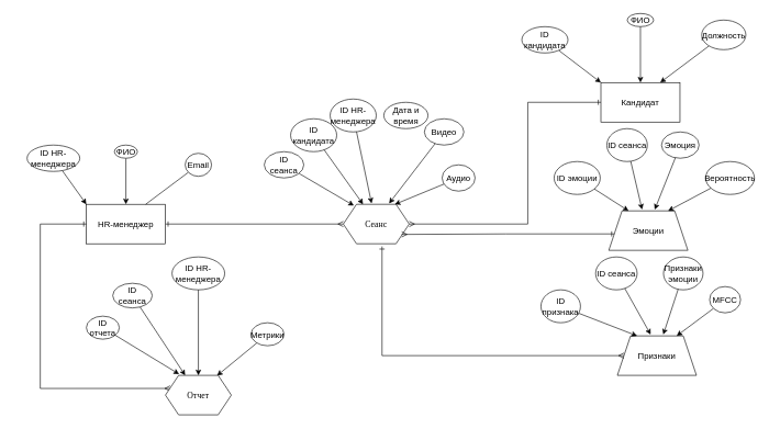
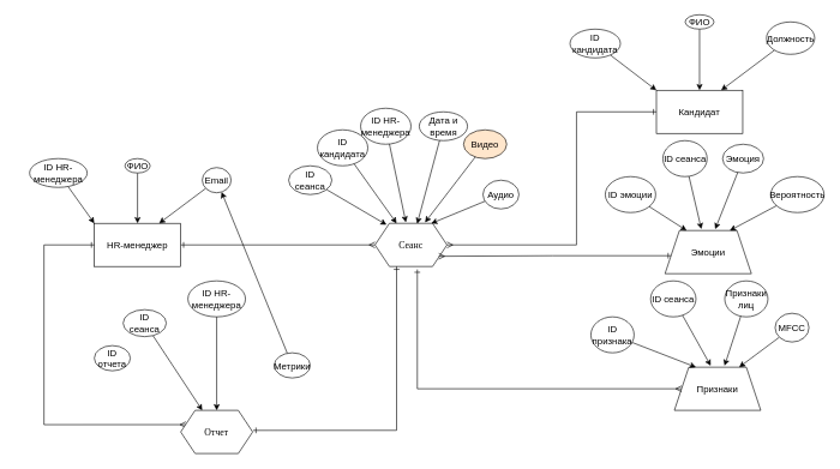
  <mxCell id="0" />
  <mxCell id="1" parent="0" />
  <mxCell id="2" style="edgeStyle=orthogonalEdgeStyle;rounded=0;orthogonalLoop=1;jettySize=auto;html=1;entryX=0;entryY=0.5;entryDx=0;entryDy=0;entryPerimeter=0;startArrow=ERone;startFill=0;endArrow=ERmany;endFill=0;fontSize=13;" parent="1" source="46" target="4" edge="1"><mxGeometry relative="1" as="geometry" /></mxCell>
  <mxCell id="3" value="" style="group;fontSize=13;" parent="1" vertex="1" connectable="0"><mxGeometry y="150" width="320" height="220" as="geometry" x="400" /></mxCell>
  <mxCell id="4" value="&lt;div&gt;Сеанс&lt;/div&gt;" style="verticalAlign=middle;align=center;overflow=width;vsdxID=12;shape=stencil(lZFNCoQwDIVPk30nYWD26txDsNpgp5Xa+fH2tgRRXEhn917yJYEXoGo27aQB1RyDH/WXu2iAakBkZ3TgmBRQA1T1Pugh+LfrxE9tJrN6+U/e8JM5VHkE1SL2psQ/hbXsDuzjD3ZrbvC9fO8FicVk+fXrBJLYo+vZWkn+2D9HnUryJmpW);spacingTop=-3;spacingBottom=-3;spacingLeft=-3;spacingRight=-3;points=[];labelBackgroundColor=none;rounded=0;html=1;whiteSpace=wrap;fontFamily=Verdana;fontSize=13;" parent="3" vertex="1"><mxGeometry x="120" y="160" width="100" height="60" as="geometry" /></mxCell>
  <mxCell id="5" value="&lt;div&gt;ID сеанса&lt;/div&gt;" style="ellipse;whiteSpace=wrap;html=1;fontSize=13;" parent="3" vertex="1"><mxGeometry y="80" width="60" height="40" as="geometry" /></mxCell>
  <mxCell id="6" value="&lt;div&gt;ID кандидата&lt;/div&gt;" style="ellipse;whiteSpace=wrap;html=1;fontSize=13;" parent="3" vertex="1"><mxGeometry x="40" y="30" width="70" height="50" as="geometry" /></mxCell>
  <mxCell id="7" value="&lt;div&gt;ID HR-менеджера&lt;/div&gt;" style="ellipse;whiteSpace=wrap;html=1;fontSize=13;" parent="3" vertex="1"><mxGeometry x="100" width="70" height="50" as="geometry" /></mxCell>
  <mxCell id="8" value="&lt;div&gt;Дата и время&lt;/div&gt;" style="ellipse;whiteSpace=wrap;html=1;fontSize=13;" parent="3" vertex="1"><mxGeometry x="181.5" y="5" width="67" height="40" as="geometry" /></mxCell>
- <mxCell id="9" value="&lt;div&gt;Видео&lt;/div&gt;" style="ellipse;whiteSpace=wrap;html=1;fontSize=13;" parent="3" vertex="1"><mxGeometry x="243" y="30" width="60" height="40" as="geometry" /></mxCell>
+ <mxCell id="9" value="&lt;div&gt;Видео&lt;/div&gt;" style="ellipse;whiteSpace=wrap;html=1;fontSize=13;fillColor=#ffe6cc;" parent="3" vertex="1"><mxGeometry x="243" y="30" width="60" height="40" as="geometry" /></mxCell>
  <mxCell id="10" value="&lt;div&gt;Аудио&lt;/div&gt;" style="ellipse;whiteSpace=wrap;html=1;fontSize=13;" parent="3" vertex="1"><mxGeometry x="270" y="100" width="50" height="40" as="geometry" /></mxCell>
  <mxCell id="11" style="rounded=0;orthogonalLoop=1;jettySize=auto;html=1;entryX=0.781;entryY=0.002;entryDx=0;entryDy=0;entryPerimeter=0;fontSize=13;" parent="3" source="10" target="4" edge="1"><mxGeometry relative="1" as="geometry" /></mxCell>
  <mxCell id="12" style="rounded=0;orthogonalLoop=1;jettySize=auto;html=1;entryX=0.695;entryY=-0.022;entryDx=0;entryDy=0;entryPerimeter=0;fontSize=13;" parent="3" source="9" target="4" edge="1"><mxGeometry relative="1" as="geometry" /></mxCell>
+ <mxCell id="13" style="rounded=0;orthogonalLoop=1;jettySize=auto;html=1;entryX=0.586;entryY=0.01;entryDx=0;entryDy=0;entryPerimeter=0;fontSize=13;" parent="3" source="8" target="4" edge="1"><mxGeometry relative="1" as="geometry" /></mxCell>
  <mxCell id="14" style="rounded=0;orthogonalLoop=1;jettySize=auto;html=1;entryX=0.429;entryY=-0.022;entryDx=0;entryDy=0;entryPerimeter=0;fontSize=13;" parent="3" source="7" target="4" edge="1"><mxGeometry relative="1" as="geometry" /></mxCell>
  <mxCell id="15" style="rounded=0;orthogonalLoop=1;jettySize=auto;html=1;entryX=0.3;entryY=0;entryDx=0;entryDy=0;entryPerimeter=0;fontSize=13;" parent="3" source="6" target="4" edge="1"><mxGeometry relative="1" as="geometry" /></mxCell>
  <mxCell id="16" style="rounded=0;orthogonalLoop=1;jettySize=auto;html=1;entryX=0.16;entryY=0.033;entryDx=0;entryDy=0;entryPerimeter=0;fontSize=13;" parent="3" source="5" target="4" edge="1"><mxGeometry relative="1" as="geometry" /></mxCell>
  <mxCell id="17" value="" style="group;fontSize=13;" parent="1" vertex="1" connectable="0"><mxGeometry x="791" y="20" width="353" height="165" as="geometry" /></mxCell>
  <mxCell id="18" value="&lt;div&gt;Кандидат&lt;/div&gt;" style="rounded=0;whiteSpace=wrap;html=1;fontSize=13;" parent="17" vertex="1"><mxGeometry x="120" y="105" width="120" height="60" as="geometry" /></mxCell>
  <mxCell id="19" style="rounded=0;orthogonalLoop=1;jettySize=auto;html=1;entryX=0;entryY=0;entryDx=0;entryDy=0;fontSize=13;" parent="17" source="20" target="18" edge="1"><mxGeometry relative="1" as="geometry" /></mxCell>
  <mxCell id="20" value="&lt;div&gt;ID кандидата&lt;/div&gt;" style="ellipse;whiteSpace=wrap;html=1;fontSize=13;" parent="17" vertex="1"><mxGeometry y="20" width="70" height="40" as="geometry" /></mxCell>
  <mxCell id="21" style="rounded=0;orthogonalLoop=1;jettySize=auto;html=1;entryX=0.5;entryY=0;entryDx=0;entryDy=0;fontSize=13;" parent="17" source="22" target="18" edge="1"><mxGeometry relative="1" as="geometry" /></mxCell>
  <mxCell id="22" value="&lt;div&gt;ФИО&lt;/div&gt;" style="ellipse;whiteSpace=wrap;html=1;fontSize=13;" parent="17" vertex="1"><mxGeometry x="160" width="40" height="20" as="geometry" /></mxCell>
  <mxCell id="23" style="rounded=0;orthogonalLoop=1;jettySize=auto;html=1;entryX=0.75;entryY=0;entryDx=0;entryDy=0;fontSize=13;" parent="17" source="24" target="18" edge="1"><mxGeometry relative="1" as="geometry" /></mxCell>
  <mxCell id="24" value="&lt;div&gt;Должность&lt;/div&gt;" style="ellipse;whiteSpace=wrap;html=1;fontSize=13;" parent="17" vertex="1"><mxGeometry x="273" y="10" width="67" height="45" as="geometry" /></mxCell>
  <mxCell id="25" value="" style="group;fontSize=13;" parent="1" vertex="1" connectable="0"><mxGeometry x="840" y="195" width="304" height="185" as="geometry" /></mxCell>
  <mxCell id="26" value="&lt;div&gt;Эмоции&lt;/div&gt;" style="shape=trapezoid;perimeter=trapezoidPerimeter;whiteSpace=wrap;html=1;fixedSize=1;fontSize=13;" parent="25" vertex="1"><mxGeometry x="83" y="125" width="120" height="60" as="geometry" /></mxCell>
  <mxCell id="27" style="rounded=0;orthogonalLoop=1;jettySize=auto;html=1;entryX=0.25;entryY=0;entryDx=0;entryDy=0;fontSize=13;" parent="25" source="28" target="26" edge="1"><mxGeometry relative="1" as="geometry" /></mxCell>
  <mxCell id="28" value="&lt;div&gt;ID эмоции&lt;/div&gt;" style="ellipse;whiteSpace=wrap;html=1;fontSize=13;" parent="25" vertex="1"><mxGeometry y="50" width="70" height="50" as="geometry" /></mxCell>
  <mxCell id="29" value="&lt;div&gt;ID сеанса&lt;/div&gt;" style="ellipse;whiteSpace=wrap;html=1;fontSize=13;" parent="25" vertex="1"><mxGeometry x="80" width="61.5" height="50" as="geometry" /></mxCell>
  <mxCell id="30" value="&lt;div&gt;Эмоция&lt;/div&gt;" style="ellipse;whiteSpace=wrap;html=1;fontSize=13;" parent="25" vertex="1"><mxGeometry x="163" y="5" width="57" height="40" as="geometry" /></mxCell>
  <mxCell id="31" style="rounded=0;orthogonalLoop=1;jettySize=auto;html=1;entryX=0.75;entryY=0;entryDx=0;entryDy=0;fontSize=13;" parent="25" source="32" target="26" edge="1"><mxGeometry relative="1" as="geometry" /></mxCell>
  <mxCell id="32" value="&lt;div&gt;Вероятность&lt;/div&gt;" style="ellipse;whiteSpace=wrap;html=1;fontSize=13;" parent="25" vertex="1"><mxGeometry x="230" y="50" width="74" height="50" as="geometry" /></mxCell>
  <mxCell id="33" style="rounded=0;orthogonalLoop=1;jettySize=auto;html=1;entryX=0.421;entryY=-0.033;entryDx=0;entryDy=0;entryPerimeter=0;fontSize=13;" parent="25" source="29" target="26" edge="1"><mxGeometry relative="1" as="geometry" /></mxCell>
  <mxCell id="34" style="rounded=0;orthogonalLoop=1;jettySize=auto;html=1;entryX=0.581;entryY=-0.033;entryDx=0;entryDy=0;entryPerimeter=0;fontSize=13;" parent="25" source="30" target="26" edge="1"><mxGeometry relative="1" as="geometry" /></mxCell>
  <mxCell id="35" value="" style="group;fontSize=13;" parent="1" vertex="1" connectable="0"><mxGeometry x="820" y="390" width="303" height="180" as="geometry" /></mxCell>
  <mxCell id="36" value="&lt;div&gt;Признаки&lt;/div&gt;" style="shape=trapezoid;perimeter=trapezoidPerimeter;whiteSpace=wrap;html=1;fixedSize=1;fontSize=13;" parent="35" vertex="1"><mxGeometry x="116" y="120" width="120" height="60" as="geometry" /></mxCell>
  <mxCell id="37" style="rounded=0;orthogonalLoop=1;jettySize=auto;html=1;entryX=0.25;entryY=0;entryDx=0;entryDy=0;fontSize=13;" parent="35" source="38" target="36" edge="1"><mxGeometry relative="1" as="geometry" /></mxCell>
  <mxCell id="38" value="&lt;div&gt;ID признака&lt;/div&gt;" style="ellipse;whiteSpace=wrap;html=1;fontSize=13;" parent="35" vertex="1"><mxGeometry y="50" width="60" height="50" as="geometry" /></mxCell>
  <mxCell id="39" value="&lt;div&gt;ID сеанса&lt;/div&gt;" style="ellipse;whiteSpace=wrap;html=1;fontSize=13;" parent="35" vertex="1"><mxGeometry x="83" width="63" height="50" as="geometry" /></mxCell>
- <mxCell id="40" value="&lt;div&gt;Признаки эмоции&lt;/div&gt;" style="ellipse;whiteSpace=wrap;html=1;fontSize=13;" parent="35" vertex="1"><mxGeometry x="186" width="60" height="50" as="geometry" /></mxCell>
+ <mxCell id="40" value="&lt;div&gt;Признаки лиц&lt;/div&gt;" style="ellipse;whiteSpace=wrap;html=1;fontSize=13;" parent="35" vertex="1"><mxGeometry x="186" width="60" height="50" as="geometry" /></mxCell>
  <mxCell id="41" style="rounded=0;orthogonalLoop=1;jettySize=auto;html=1;entryX=0.75;entryY=0;entryDx=0;entryDy=0;fontSize=13;" parent="35" source="42" target="36" edge="1"><mxGeometry relative="1" as="geometry" /></mxCell>
  <mxCell id="42" value="&lt;div&gt;MFCC&lt;/div&gt;" style="ellipse;whiteSpace=wrap;html=1;fontSize=13;" parent="35" vertex="1"><mxGeometry x="256" y="45" width="47" height="40" as="geometry" /></mxCell>
  <mxCell id="43" style="rounded=0;orthogonalLoop=1;jettySize=auto;html=1;entryX=0.421;entryY=-0.033;entryDx=0;entryDy=0;entryPerimeter=0;fontSize=13;" parent="35" source="39" target="36" edge="1"><mxGeometry relative="1" as="geometry" /></mxCell>
  <mxCell id="44" style="rounded=0;orthogonalLoop=1;jettySize=auto;html=1;entryX=0.581;entryY=-0.033;entryDx=0;entryDy=0;entryPerimeter=0;fontSize=13;" parent="35" source="40" target="36" edge="1"><mxGeometry relative="1" as="geometry" /></mxCell>
  <mxCell id="45" value="" style="group;fontSize=13;" parent="1" vertex="1" connectable="0"><mxGeometry x="20" y="205" width="310" height="165" as="geometry" /></mxCell>
  <mxCell id="46" value="&lt;div&gt;HR-менеджер&lt;/div&gt;" style="rounded=0;whiteSpace=wrap;html=1;fontSize=13;" parent="45" vertex="1"><mxGeometry x="110" y="105" width="120" height="60" as="geometry" /></mxCell>
  <mxCell id="47" style="rounded=0;orthogonalLoop=1;jettySize=auto;html=1;entryX=0;entryY=0;entryDx=0;entryDy=0;fontSize=13;" parent="45" source="48" target="46" edge="1"><mxGeometry relative="1" as="geometry" /></mxCell>
  <mxCell id="48" value="&lt;div&gt;ID HR-менеджера&lt;/div&gt;" style="ellipse;whiteSpace=wrap;html=1;fontSize=13;" parent="45" vertex="1"><mxGeometry x="20" y="15" width="80" height="40" as="geometry" /></mxCell>
  <mxCell id="49" style="rounded=0;orthogonalLoop=1;jettySize=auto;html=1;entryX=0.5;entryY=0;entryDx=0;entryDy=0;fontSize=13;" parent="45" source="50" target="46" edge="1"><mxGeometry relative="1" as="geometry" /></mxCell>
  <mxCell id="50" value="&lt;div&gt;ФИО&lt;/div&gt;" style="ellipse;whiteSpace=wrap;html=1;fontSize=13;" parent="45" vertex="1"><mxGeometry x="152.5" y="15" width="35" height="20" as="geometry" /></mxCell>
- <mxCell id="51" style="rounded=0;orthogonalLoop=1;jettySize=auto;html=1;entryX=0.75;entryY=0;entryDx=0;entryDy=0;fontSize=13;endArrow=none;" parent="45" source="52" target="46" edge="1"><mxGeometry relative="1" as="geometry" /></mxCell>
+ <mxCell id="51" style="rounded=0;orthogonalLoop=1;jettySize=auto;html=1;entryX=0.75;entryY=0;entryDx=0;entryDy=0;fontSize=13;" parent="45" source="52" target="46" edge="1"><mxGeometry relative="1" as="geometry" /></mxCell>
  <mxCell id="52" value="&lt;div&gt;Email&lt;/div&gt;" style="ellipse;whiteSpace=wrap;html=1;fontSize=13;" parent="45" vertex="1"><mxGeometry x="260" y="27.5" width="40" height="35" as="geometry" /></mxCell>
+ <mxCell id="53" style="edgeStyle=orthogonalEdgeStyle;rounded=0;orthogonalLoop=1;jettySize=auto;html=1;entryX=1.006;entryY=0.464;entryDx=0;entryDy=0;endArrow=ERone;endFill=0;startArrow=ERone;startFill=0;entryPerimeter=0;fontSize=13;" parent="1" source="4" target="67" edge="1"><mxGeometry relative="1" as="geometry"><Array as="points"><mxPoint x="550" y="598" /></Array><mxPoint x="226.5" y="640" as="targetPoint" /></mxGeometry></mxCell>
  <mxCell id="54" style="edgeStyle=orthogonalEdgeStyle;rounded=0;orthogonalLoop=1;jettySize=auto;html=1;entryX=0.886;entryY=0.763;entryDx=0;entryDy=0;entryPerimeter=0;endArrow=ERmany;endFill=0;startArrow=ERone;startFill=0;fontSize=13;" parent="1" source="26" target="4" edge="1"><mxGeometry relative="1" as="geometry"><Array as="points"><mxPoint x="767" y="355" /><mxPoint x="767" y="356" /></Array></mxGeometry></mxCell>
  <mxCell id="55" style="edgeStyle=orthogonalEdgeStyle;rounded=0;orthogonalLoop=1;jettySize=auto;html=1;entryX=0.588;entryY=1.067;entryDx=0;entryDy=0;entryPerimeter=0;endArrow=ERone;endFill=0;startArrow=ERmany;startFill=0;fontSize=13;" parent="1" source="36" target="4" edge="1"><mxGeometry relative="1" as="geometry" /></mxCell>
  <mxCell id="56" style="edgeStyle=orthogonalEdgeStyle;rounded=0;orthogonalLoop=1;jettySize=auto;html=1;entryX=1;entryY=0.5;entryDx=0;entryDy=0;entryPerimeter=0;endArrow=ERmany;endFill=0;startArrow=ERone;startFill=0;fontSize=13;" parent="1" source="18" target="4" edge="1"><mxGeometry relative="1" as="geometry"><Array as="points"><mxPoint x="800" y="155" /><mxPoint x="800" y="340" /></Array></mxGeometry></mxCell>
  <mxCell id="57" style="edgeStyle=orthogonalEdgeStyle;rounded=0;orthogonalLoop=1;jettySize=auto;html=1;entryX=0.072;entryY=0.331;entryDx=0;entryDy=0;startArrow=ERone;startFill=0;endArrow=ERmany;endFill=0;entryPerimeter=0;fontSize=13;" edge="1" parent="1" source="46" target="67"><mxGeometry relative="1" as="geometry"><mxPoint x="126.5" y="640" as="targetPoint" /><Array as="points"><mxPoint x="60" y="340" /><mxPoint x="60" y="590" /></Array></mxGeometry></mxCell>
  <mxCell id="58" value="" style="group;fontSize=13;" vertex="1" connectable="0" parent="1"><mxGeometry x="130" y="390" width="300" height="240" as="geometry" /></mxCell>
- <mxCell id="59" style="rounded=0;orthogonalLoop=1;jettySize=auto;html=1;entryX=0.208;entryY=-0.031;entryDx=0;entryDy=0;entryPerimeter=0;fontSize=13;" parent="58" source="60" target="67" edge="1"><mxGeometry relative="1" as="geometry"><mxPoint x="130" y="150" as="targetPoint" /></mxGeometry></mxCell>
  <mxCell id="60" value="&lt;div&gt;ID отчета&lt;/div&gt;" style="ellipse;whiteSpace=wrap;html=1;fontSize=13;" parent="58" vertex="1"><mxGeometry y="90" width="50" height="35" as="geometry" /></mxCell>
  <mxCell id="61" value="&lt;div&gt;ID сеанса&lt;/div&gt;" style="ellipse;whiteSpace=wrap;html=1;fontSize=13;" parent="58" vertex="1"><mxGeometry x="40" y="40" width="60" height="37.5" as="geometry" /></mxCell>
  <mxCell id="62" value="&lt;div&gt;ID HR-менеджера&lt;/div&gt;" style="ellipse;whiteSpace=wrap;html=1;fontSize=13;" parent="58" vertex="1"><mxGeometry x="130" width="80" height="50" as="geometry" /></mxCell>
- <mxCell id="63" style="rounded=0;orthogonalLoop=1;jettySize=auto;html=1;entryX=0.783;entryY=0.007;entryDx=0;entryDy=0;entryPerimeter=0;fontSize=13;" parent="58" source="64" target="67" edge="1"><mxGeometry relative="1" as="geometry"><mxPoint x="190" y="150" as="targetPoint" /></mxGeometry></mxCell>
+ <mxCell id="63" style="rounded=0;orthogonalLoop=1;jettySize=auto;html=1;fontSize=13;" parent="58" source="64" target="52" edge="1"><mxGeometry relative="1" as="geometry"><mxPoint x="190" y="150" as="targetPoint" /></mxGeometry></mxCell>
  <mxCell id="64" value="&lt;div&gt;Метрики&lt;/div&gt;" style="ellipse;whiteSpace=wrap;html=1;fontSize=13;" parent="58" vertex="1"><mxGeometry x="250" y="100" width="50" height="35" as="geometry" /></mxCell>
  <mxCell id="65" style="rounded=0;orthogonalLoop=1;jettySize=auto;html=1;entryX=0.3;entryY=0;entryDx=0;entryDy=0;entryPerimeter=0;fontSize=13;" parent="58" source="61" target="67" edge="1"><mxGeometry relative="1" as="geometry"><mxPoint x="148" y="178" as="targetPoint" /></mxGeometry></mxCell>
  <mxCell id="66" style="rounded=0;orthogonalLoop=1;jettySize=auto;html=1;entryX=0.5;entryY=0;entryDx=0;entryDy=0;entryPerimeter=0;fontSize=13;" parent="58" source="62" target="67" edge="1"><mxGeometry relative="1" as="geometry"><mxPoint x="169.72" y="148.02" as="targetPoint" /></mxGeometry></mxCell>
  <mxCell id="67" value="&lt;div&gt;Отчет&lt;/div&gt;" style="verticalAlign=middle;align=center;overflow=width;vsdxID=12;shape=stencil(lZFNCoQwDIVPk30nYWD26txDsNpgp5Xa+fH2tgRRXEhn917yJYEXoGo27aQB1RyDH/WXu2iAakBkZ3TgmBRQA1T1Pugh+LfrxE9tJrN6+U/e8JM5VHkE1SL2psQ/hbXsDuzjD3ZrbvC9fO8FicVk+fXrBJLYo+vZWkn+2D9HnUryJmpW);spacingTop=-3;spacingBottom=-3;spacingLeft=-3;spacingRight=-3;points=[];labelBackgroundColor=none;rounded=0;html=1;whiteSpace=wrap;fontFamily=Verdana;fontSize=13;" vertex="1" parent="58"><mxGeometry x="120" y="180" width="100" height="60" as="geometry" /></mxCell>
